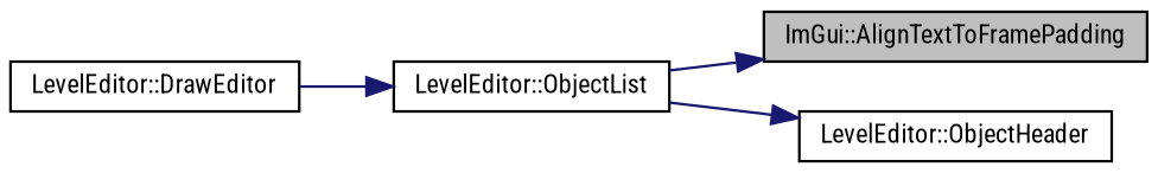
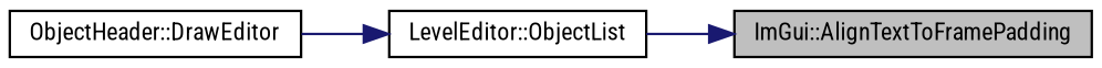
  digraph {
    fontname="Roboto Condensed"
    rankdir=RL
    node [color=black fillcolor=white fontname="Roboto Condensed" fontsize=10 shape=record style=filled]
    edge [color=midnightblue dir=back fontname="Roboto Condensed" fontsize=10 labelfontname=Helvetica labelfontsize=10 style=solid]
    n1 [fillcolor=grey75 fontcolor=black height=0.2 label="ImGui::AlignTextToFramePadding" width=0.4]
    n2 [height=0.2 label="LevelEditor::ObjectList" width=0.4]
-   n3 [height=0.2 label="LevelEditor::ObjectHeader" width=0.4]
-   n4 [height=0.2 label="LevelEditor::DrawEditor" width=0.4]
+   n4 [height=0.2 label="ObjectHeader::DrawEditor" width=0.4]
    n1 -> n2
    n2 -> n4
-   n3 -> n2
  }
